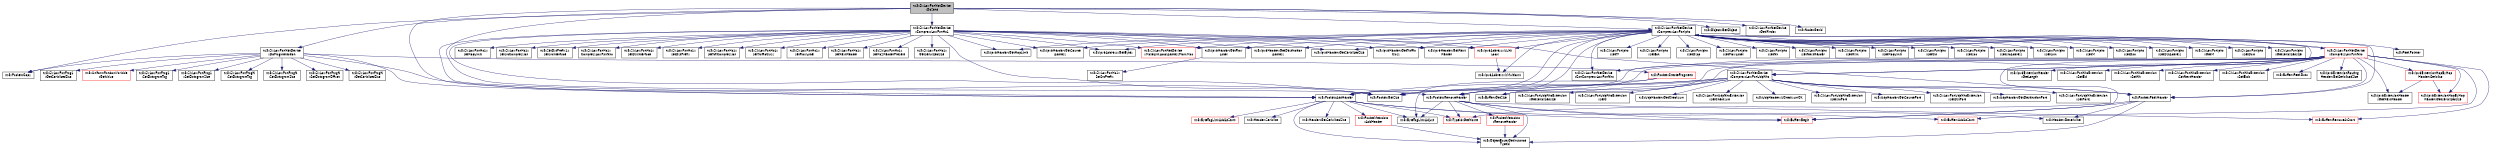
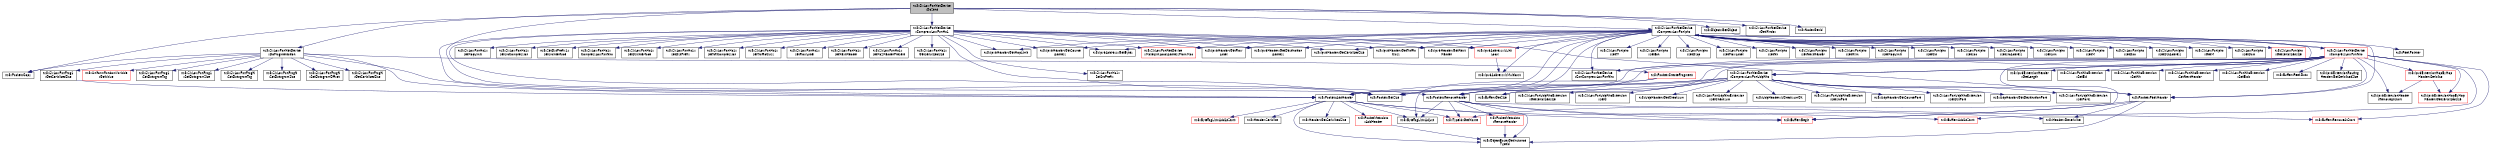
  digraph {
    fontname=Lato
    rankdir=TB
    node [color=black fillcolor=white fontname=Lato fontsize=10 shape=record style=filled]
    edge [color=midnightblue fontname=Lato fontsize=10 labelfontname=Helvetica labelfontsize=10 style=solid]
    n1 [fillcolor=grey75 fontcolor=black height=0.2 label="ns3::SixLowPanNetDevice\l::DoSend" width=0.4]
    n2 [height=0.2 label="ns3::Packet::Copy" width=0.4]
    n3 [height=0.2 label="ns3::Packet::GetSize" width=0.4]
    n4 [height=0.2 label="ns3::SixLowPanNetDevice\l::CompressLowPanIphc" width=0.4]
    n5 [height=0.2 label="ns3::Packet::AddHeader" width=0.4]
    n6 [height=0.2 label="ns3::SixLowPanNetDevice\l::CompressLowPanHc1" width=0.4]
    n7 [height=0.2 label="ns3::SixLowPanNetDevice\l::DoFragmentation" width=0.4]
    n8 [height=0.2 label="ns3::Object::GetObject" width=0.4]
    n9 [height=0.2 label="ns3::SixLowPanNetDevice\l::GetIfIndex" width=0.4]
    n10 [height=0.2 label="ns3::Node::GetId" width=0.4]
    n11 [height=0.2 label="ns3::Packet::PeekHeader" width=0.4]
    n12 [height=0.2 label="ns3::Packet::RemoveHeader" width=0.4]
    n13 [height=0.2 label="ns3::Ipv6Header::GetSerializedSize" width=0.4]
    n14 [height=0.2 label="ns3::Ipv6Header::GetFlow\lLabel" width=0.4]
    n15 [height=0.2 label="ns3::Ipv6Header::GetTraffic\lClass" width=0.4]
    n16 [height=0.2 label="ns3::SixLowPanIphc\l::SetTf" width=0.4]
    n17 [height=0.2 label="ns3::SixLowPanIphc\l::SetEcn" width=0.4]
    n18 [height=0.2 label="ns3::SixLowPanIphc\l::SetDscp" width=0.4]
    n19 [height=0.2 label="ns3::SixLowPanIphc\l::SetFlowLabel" width=0.4]
    n20 [height=0.2 label="ns3::Ipv6Header::GetNext\lHeader" width=0.4]
    n21 [height=0.2 label="ns3::SixLowPanNetDevice\l::CanCompressLowPanNhc" width=0.4]
    n22 [height=0.2 label="ns3::SixLowPanIphc\l::SetNh" width=0.4]
    n23 [height=0.2 label="ns3::SixLowPanNetDevice\l::CompressLowPanUdpNhc" width=0.4]
    n24 [color=red height=0.2 label="ns3::SixLowPanNetDevice\l::CompressLowPanNhc" width=0.4]
    n25 [height=0.2 label="ns3::SixLowPanIphc\l::SetNextHeader" width=0.4]
    n26 [height=0.2 label="ns3::Ipv6Header::GetHopLimit" width=0.4]
    n27 [height=0.2 label="ns3::SixLowPanIphc\l::SetHlim" width=0.4]
    n28 [height=0.2 label="ns3::SixLowPanIphc\l::SetHopLimit" width=0.4]
    n29 [height=0.2 label="ns3::SixLowPanIphc\l::SetCid" width=0.4]
    n30 [height=0.2 label="ns3::SixLowPanIphc\l::SetSac" width=0.4]
    n31 [height=0.2 label="ns3::Ipv6Header::GetSource\lAddress" width=0.4]
    n32 [height=0.2 label="ns3::Ipv6Address::GetBytes" width=0.4]
    n33 [height=0.2 label="ns3::SixLowPanIphc\l::SetSrcAddress" width=0.4]
    n34 [color=red height=0.2 label="ns3::SixLowPanNetDevice\l::MakeLinkLocalAddressFromMac" width=0.4]
    n35 [height=0.2 label="ns3::SixLowPanIphc\l::SetSam" width=0.4]
    n36 [color=red height=0.2 label="ns3::Ipv6Address::IsLink\lLocal" width=0.4]
    n37 [height=0.2 label="ns3::Ipv6Address::IsMulticast" width=0.4]
    n38 [height=0.2 label="ns3::Ipv6Header::GetDestination\lAddress" width=0.4]
    n39 [height=0.2 label="ns3::SixLowPanIphc\l::SetM" width=0.4]
    n40 [height=0.2 label="ns3::SixLowPanIphc\l::SetDac" width=0.4]
    n41 [height=0.2 label="ns3::SixLowPanIphc\l::SetDstAddress" width=0.4]
    n42 [height=0.2 label="ns3::SixLowPanIphc\l::GetM" width=0.4]
    n43 [height=0.2 label="ns3::SixLowPanIphc\l::SetDam" width=0.4]
-   n44 [height=0.2 label="ns3::SixLowPanIphc\l::GetSerializedSize" width=0.4]
+   n44 [color=red height=0.2 label="ns3::SixLowPanIphc\l::GetSerializedSize" width=0.4]
    n45 [color=red height=0.2 label="ns3::Buffer::Begin" width=0.4]
    n46 [height=0.2 label="ns3::ObjectBase::GetInstance\lTypeId" width=0.4]
    n47 [color=red height=0.2 label="ns3::TypeId::GetName" width=0.4]
    n48 [height=0.2 label="ns3::ByteTagList::Adjust" width=0.4]
    n49 [height=0.2 label="ns3::Header::GetSerializedSize" width=0.4]
    n50 [color=red height=0.2 label="ns3::Buffer::AddAtStart" width=0.4]
    n51 [color=red height=0.2 label="ns3::ByteTagList::AddAtStart" width=0.4]
    n52 [height=0.2 label="ns3::Header::Serialize" width=0.4]
    n53 [color=red height=0.2 label="ns3::PacketMetadata\l::AddHeader" width=0.4]
    n54 [height=0.2 label="ns3::SixLowPanHc1::\lSetHopLimit" width=0.4]
    n55 [height=0.2 label="ns3::SixLowPanHc1::\lSetSrcCompression" width=0.4]
    n56 [height=0.2 label="ns3::SetDstPrefix1::\lSetSrcInterface" width=0.4]
    n57 [height=0.2 label="ns3::SixLowPanHc1::\lSetSrcPrefix" width=0.4]
    n58 [height=0.2 label="ns3::SixLowPanHc1::\lCompressLowPanNhc" width=0.4]
    n59 [height=0.2 label="ns3::SixLowPanHc1::\lSetDstInterface" width=0.4]
    n60 [height=0.2 label="ns3::SixLowPanHc1::\lSetDstPrefix" width=0.4]
    n61 [height=0.2 label="ns3::SixLowPanHc1::\lSetTcflCompression" width=0.4]
    n62 [height=0.2 label="ns3::SixLowPanHc1::\lSetTrafficClass" width=0.4]
    n63 [height=0.2 label="ns3::SixLowPanHc1::\lSetFlowLabel" width=0.4]
    n64 [height=0.2 label="ns3::SixLowPanHc1::\lSetNextHeader" width=0.4]
    n65 [height=0.2 label="ns3::SixLowPanHc1::\lSetHc2HeaderPresent" width=0.4]
    n66 [height=0.2 label="ns3::SixLowPanHc1::\lGetSerializedSize" width=0.4]
    n67 [color=red height=0.2 label="ns3::UniformRandomVariable\l::GetValue" width=0.4]
    n68 [height=0.2 label="ns3::SixLowPanFrag1\l::SetDatagramTag" width=0.4]
    n69 [height=0.2 label="ns3::SixLowPanFrag1\l::GetSerializedSize" width=0.4]
    n70 [height=0.2 label="ns3::SixLowPanFrag1\l::SetDatagramSize" width=0.4]
    n71 [color=red height=0.2 label="ns3::Packet::CreateFragment" width=0.4]
    n72 [height=0.2 label="ns3::SixLowPanFragN\l::SetDatagramTag" width=0.4]
    n73 [height=0.2 label="ns3::SixLowPanFragN\l::SetDatagramSize" width=0.4]
    n74 [height=0.2 label="ns3::SixLowPanFragN\l::SetDatagramOffset" width=0.4]
    n75 [height=0.2 label="ns3::SixLowPanFragN\l::GetSerializedSize" width=0.4]
    n76 [height=0.2 label="ns3::PeekPointer" width=0.4]
    n77 [height=0.2 label="ns3::Header::Deserialize" width=0.4]
    n78 [color=red height=0.2 label="ns3::Buffer::RemoveAtStart" width=0.4]
    n79 [color=red height=0.2 label="ns3::PacketMetadata\l::RemoveHeader" width=0.4]
    n80 [height=0.2 label="ns3::SixLowPanUdpNhcExtension\l::SetC" width=0.4]
    n81 [height=0.2 label="ns3::UdpHeader::GetChecksum" width=0.4]
    n82 [height=0.2 label="ns3::SixLowPanUdpNhcExtension\l::SetChecksum" width=0.4]
    n83 [height=0.2 label="ns3::UdpHeader::IsChecksumOk" width=0.4]
    n84 [height=0.2 label="ns3::SixLowPanUdpNhcExtension\l::SetSrcPort" width=0.4]
    n85 [height=0.2 label="ns3::UdpHeader::GetSourcePort" width=0.4]
    n86 [height=0.2 label="ns3::SixLowPanUdpNhcExtension\l::SetDstPort" width=0.4]
    n87 [height=0.2 label="ns3::UdpHeader::GetDestinationPort" width=0.4]
    n88 [height=0.2 label="ns3::SixLowPanUdpNhcExtension\l::SetPorts" width=0.4]
    n89 [height=0.2 label="ns3::SixLowPanUdpNhcExtension\l::GetSerializedSize" width=0.4]
    n90 [height=0.2 label="ns3::Ipv6ExtensionHeader\l::GetLength" width=0.4]
    n91 [height=0.2 label="ns3::SixLowPanNhcExtension\l::SetEid" width=0.4]
-   n92 [height=0.2 label="ns3::Ipv6ExtensionHeader\l::GetNextHeader" width=0.4]
+   n92 [height=0.2 label="ns3::Ipv6ExtensionHeader\l::RemoveAtStart" width=0.4]
    n93 [height=0.2 label="ns3::SixLowPanNhcExtension\l::SetNh" width=0.4]
    n94 [height=0.2 label="ns3::SixLowPanNhcExtension\l::SetNextHeader" width=0.4]
    n95 [color=red height=0.2 label="ns3::Ipv6ExtensionHopByHop\lHeader::GetSerializedSize" width=0.4]
    n96 [color=red height=0.2 label="ns3::Ipv6ExtensionHopByHop\lHeader::Serialize" width=0.4]
    n97 [height=0.2 label="ns3::Buffer::GetSize" width=0.4]
    n98 [height=0.2 label="ns3::SixLowPanNhcExtension\l::SetBlob" width=0.4]
    n99 [height=0.2 label="ns3::Buffer::PeekData" width=0.4]
    n100 [height=0.2 label="ns3::Ipv6ExtensionRouting\lHeader::GetSerializedSize" width=0.4]
    n1 -> n2
    n1 -> n3
    n1 -> n4
-   n1 -> n5
+   n69 -> n5
    n1 -> n6
    n1 -> n7
    n1 -> n8
    n1 -> n9
    n1 -> n10
    n4 -> n3
    n4 -> n5
    n4 -> n11
    n4 -> n12
    n4 -> n13
    n4 -> n14
    n4 -> n15
    n4 -> n16
    n4 -> n17
    n4 -> n18
    n4 -> n19
    n4 -> n20
    n4 -> n21
    n4 -> n22
    n4 -> n23
    n4 -> n24
    n4 -> n25
    n4 -> n26
    n4 -> n27
    n4 -> n28
    n4 -> n29
    n4 -> n30
    n4 -> n31
    n4 -> n32
    n4 -> n33
    n4 -> n34
    n4 -> n35
    n4 -> n36
    n4 -> n37
    n4 -> n38
    n4 -> n39
    n4 -> n40
    n4 -> n41
    n4 -> n42
    n4 -> n43
    n4 -> n44
    n5 -> n45
    n5 -> n46
    n5 -> n47
    n5 -> n48
    n5 -> n49
    n5 -> n50
    n5 -> n51
    n5 -> n52
    n5 -> n53
    n6 -> n3
    n6 -> n5
    n6 -> n11
    n6 -> n12
    n6 -> n13
    n6 -> n14
    n6 -> n15
    n6 -> n20
    n6 -> n26
    n6 -> n31
    n6 -> n32
    n6 -> n34
    n6 -> n36
    n6 -> n38
    n6 -> n54
    n6 -> n55
    n6 -> n56
-   n14 -> n57
+   n6 -> n57
    n6 -> n58
    n6 -> n59
    n6 -> n60
    n6 -> n61
    n6 -> n62
    n6 -> n63
    n6 -> n64
    n6 -> n65
    n6 -> n66
    n7 -> n2
    n7 -> n3
    n7 -> n5
    n7 -> n67
    n7 -> n68
    n7 -> n69
    n7 -> n70
    n7 -> n71
    n7 -> n72
    n7 -> n73
    n7 -> n74
    n7 -> n75
    n8 -> n76
    n11 -> n45
    n11 -> n46
    n11 -> n47
    n11 -> n77
    n12 -> n45
    n12 -> n46
    n12 -> n47
    n12 -> n48
    n12 -> n77
    n12 -> n78
    n12 -> n79
    n23 -> n3
    n23 -> n5
    n23 -> n11
    n23 -> n12
    n23 -> n80
    n23 -> n81
    n23 -> n82
    n23 -> n83
    n23 -> n84
    n23 -> n85
    n23 -> n86
    n23 -> n87
    n23 -> n88
    n23 -> n89
    n24 -> n3
    n24 -> n4
    n24 -> n5
    n24 -> n11
    n24 -> n12
    n24 -> n21
    n24 -> n23
    n24 -> n45
    n24 -> n50
    n24 -> n78
    n24 -> n90
    n24 -> n91
    n24 -> n92
    n24 -> n93
    n24 -> n94
    n24 -> n95
    n24 -> n96
    n24 -> n97
    n24 -> n98
    n24 -> n99
    n24 -> n100
    n36 -> n37
    n53 -> n46
    n71 -> n48
    n71 -> n97
    n79 -> n46
    n96 -> n92
    n96 -> n95
  }
